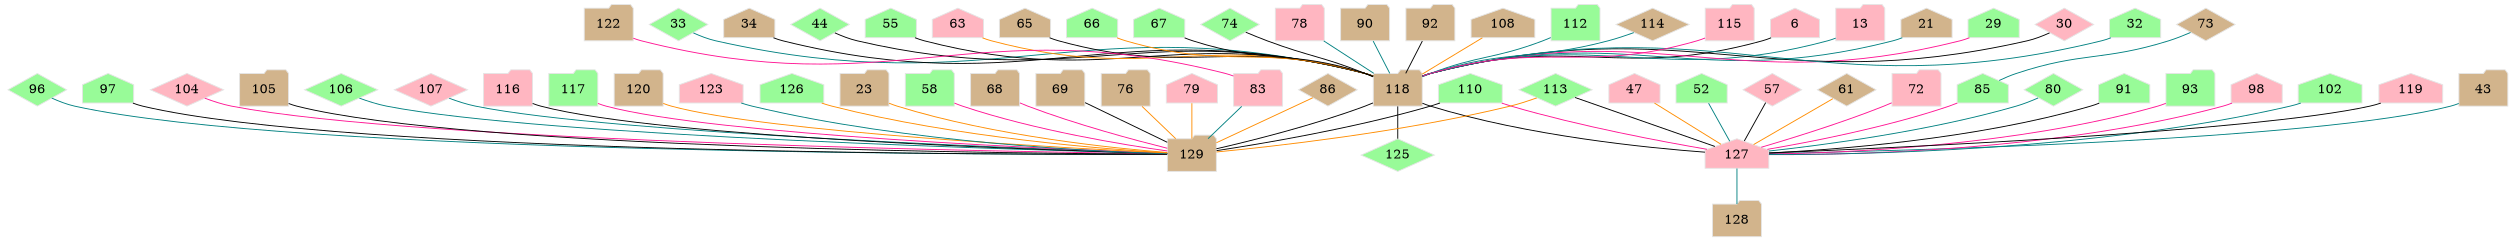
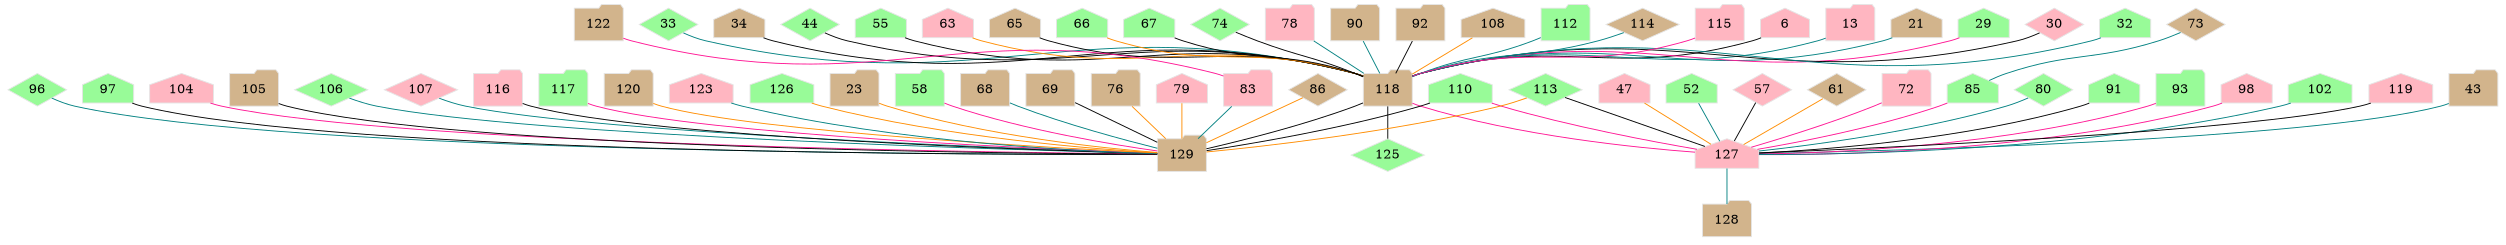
  graph {
    node [color=gray90 fillcolor=palegreen shape=house style=filled]
    edge [color=black]
    118 [fillcolor=tan shape=folder super="+99+19+100"]
    129 [fillcolor=tan shape=folder super="+28+38+56+60+94+121"]
    127 [fillcolor=lightpink super="+41+53+124+24+31"]
    125 [shape=diamond super="+48+62"]
    6 [fillcolor=lightpink]
    13 [fillcolor=lightpink shape=folder]
    21 [fillcolor=tan]
    23 [fillcolor=tan shape=folder]
    29
    30 [fillcolor=lightpink shape=diamond]
    32
    33 [shape=diamond]
    34 [fillcolor=tan]
    128 [fillcolor=tan shape=folder]
    43 [fillcolor=tan shape=folder]
    44 [shape=diamond]
    47 [fillcolor=lightpink]
    52
    55
    57 [fillcolor=lightpink shape=diamond]
    58 [shape=folder]
    61 [fillcolor=tan shape=diamond]
    63 [fillcolor=lightpink]
    65 [fillcolor=tan super="+54"]
    66
    67
    68 [fillcolor=tan shape=folder]
    69 [fillcolor=tan shape=folder]
    72 [fillcolor=lightpink shape=folder]
    73 [fillcolor=tan shape=diamond super="+51"]
    85 [super="+4"]
    74 [shape=diamond]
    76 [fillcolor=tan shape=folder]
    78 [fillcolor=lightpink shape=folder]
    79 [fillcolor=lightpink]
    80 [shape=diamond]
    83 [fillcolor=lightpink shape=folder]
    86 [fillcolor=tan shape=diamond super="+75"]
    90 [fillcolor=tan shape=folder]
    91
    92 [fillcolor=tan shape=folder]
    93 [shape=folder]
    96 [shape=diamond]
    97 [super="+26"]
    98 [fillcolor=lightpink]
    102
-   104 [fillcolor=lightpink shape=diamond]
+   104 [fillcolor=lightpink]
    105 [fillcolor=tan shape=folder]
    106 [shape=diamond]
    107 [fillcolor=lightpink shape=diamond]
    108 [fillcolor=tan]
    110 [super="+109"]
    112 [shape=folder super="+15"]
    113 [shape=diamond super="+81"]
    114 [fillcolor=tan shape=diamond]
    115 [fillcolor=lightpink shape=folder]
    116 [fillcolor=lightpink shape=folder super="+11+87+111"]
    117 [shape=folder]
    119 [fillcolor=lightpink]
    120 [fillcolor=tan shape=folder super="+22+84"]
    122 [fillcolor=tan shape=folder]
    123 [fillcolor=lightpink super="+82"]
    126
    118 -- 129 [weight=12]
-   118 -- 127 [weight=8]
+   118 -- 127 [color=deeppink weight=8]
    118 -- 125
    127 -- 128 [color=teal]
    6 -- 118
    13 -- 118 [color=teal]
    21 -- 118 [color=teal]
    23 -- 129 [color=darkorange]
    29 -- 118 [color=deeppink]
    30 -- 118
    32 -- 118 [color=teal]
    33 -- 118 [color=teal]
    34 -- 118
    43 -- 127 [color=teal]
    44 -- 118
    47 -- 127 [color=darkorange]
    52 -- 127 [color=teal]
    55 -- 118
    57 -- 127
    58 -- 129 [color=deeppink]
    61 -- 127 [color=darkorange]
    63 -- 118 [color=darkorange]
    65 -- 118
    66 -- 118 [color=darkorange]
    67 -- 118
-   68 -- 129 [color=deeppink]
+   68 -- 129 [color=teal]
    69 -- 129
    72 -- 127 [color=deeppink]
    73 -- 85 [color=teal]
    85 -- 127 [color=deeppink weight=2]
    74 -- 118
    76 -- 129 [color=darkorange]
    78 -- 118 [color=teal]
    79 -- 129 [color=darkorange]
    80 -- 127 [color=teal]
    83 -- 129 [color=teal]
    86 -- 129 [color=darkorange]
    90 -- 118 [color=teal]
    91 -- 127
    92 -- 118
    93 -- 127 [color=deeppink]
    96 -- 129 [color=teal]
    97 -- 129
    98 -- 127 [color=deeppink]
    102 -- 127 [color=teal]
    104 -- 129 [color=deeppink]
    105 -- 129
    106 -- 129 [color=teal]
    107 -- 129 [color=teal]
    108 -- 118 [color=darkorange]
    110 -- 129
    110 -- 127 [color=deeppink]
    112 -- 118 [color=teal]
    113 -- 129 [color=darkorange]
    113 -- 127
    114 -- 118 [color=teal]
    115 -- 118 [color=deeppink]
    116 -- 129
    117 -- 129 [color=deeppink]
    119 -- 127
    120 -- 129 [color=darkorange]
    122 -- 83 [color=deeppink]
    123 -- 129 [color=teal]
    126 -- 129 [color=darkorange]
  }
